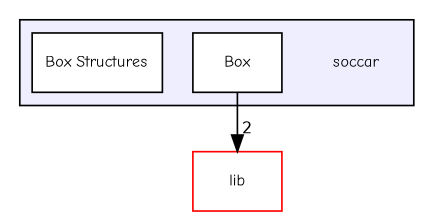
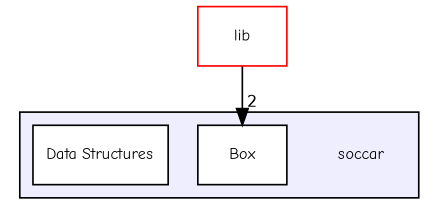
  digraph {
    compound=true
    fontname="Comic Neue"
    node [fontname="Comic Neue" fontsize=10 shape=box color=black fillcolor=white style=filled]
    n1 [label=soccar shape=plaintext color="" fillcolor="" style=""]
    n2 [label=Box]
-   n3 [label="Box Structures"]
+   n3 [label="Data Structures"]
    n4 [color=red label=lib]
    subgraph cluster_1 {
      bgcolor="#eeeeff"
      pencolor=black
      n1
      n2
      n3
    }
-   n2 -> n4 [headlabel=2 labeldistance=1.5 labelfontname=Helvetica labelfontsize=10 fontname="Comic Neue"]
+   n4 -> n2 [headlabel=2 labeldistance=1.5 labelfontname=Helvetica labelfontsize=10 fontname="Comic Neue"]
  }
